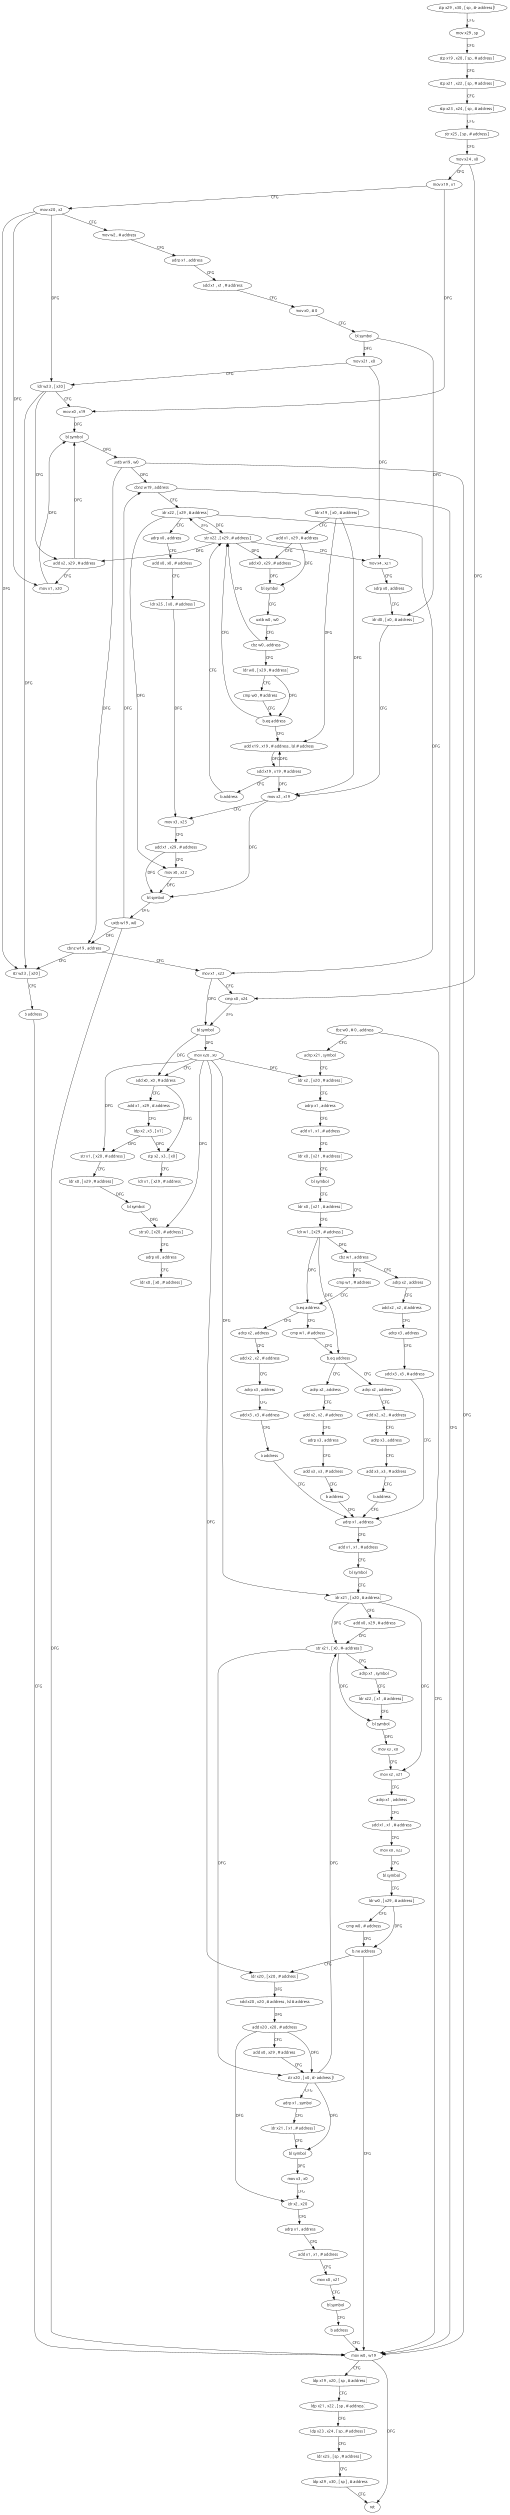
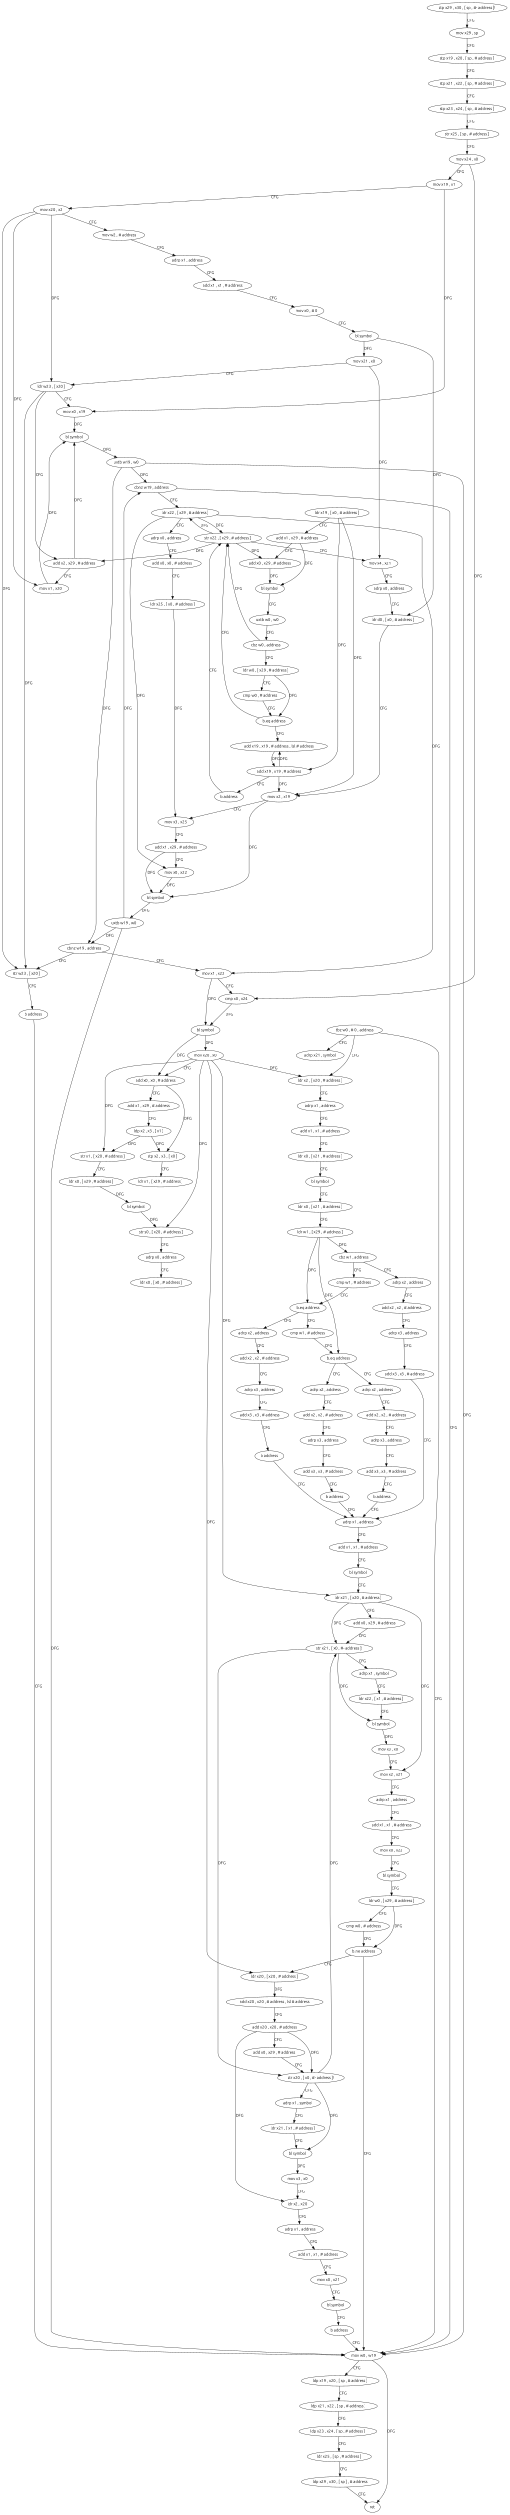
  digraph {
    fontname=Ubuntu
    node [fontname=Ubuntu]
    edge [fontname=Ubuntu]
    n1 [label="stp x29 , x30 , [ sp , #- address ]!"]
    n2 [label="mov x29 , sp"]
    n3 [label="stp x19 , x20 , [ sp , # address ]"]
    n4 [label="stp x21 , x22 , [ sp , # address ]"]
    n5 [label="stp x23 , x24 , [ sp , # address ]"]
    n6 [label="str x25 , [ sp , # address ]"]
    n7 [label="mov x24 , x0"]
    n8 [label="mov x19 , x1"]
    n9 [label="cmp x0 , x24"]
    n10 [label="mov x20 , x2"]
    n11 [label="mov x0 , x19"]
    n12 [label="bl symbol"]
    n13 [label="mov w2 , # address"]
    n14 [label="ldr w23 , [ x20 ]"]
    n15 [label="mov x1 , x20"]
    n16 [label="str w23 , [ x20 ]"]
    n17 [label="bl symbol"]
    n18 [label="adrp x1 , address"]
    n19 [label="add x2 , x29 , # address"]
    n20 [label="b address"]
    n21 [label="add x1 , x1 , # address"]
    n22 [label="mov x0 , # 0"]
    n23 [label="bl symbol"]
    n24 [label="mov x21 , x0"]
    n25 [label="ldr d0 , [ x0 , # address ]"]
    n26 [label="mov x4 , x21"]
    n27 [label="mov x2 , x19"]
    n28 [label="adrp x0 , address"]
    n29 [label="uxtb w19 , w0"]
    n30 [label="cbnz w19 , address"]
    n31 [label="mov w0 , w19"]
    n32 [label="cbnz w19 , address"]
    n33 [label="ldr x22 , [ x29 , # address ]"]
    n34 [label="ldp x19 , x20 , [ sp , # address ]"]
    n35 [label=ret]
    n36 [label="mov x1 , x22"]
    n37 [label="adrp x0 , address"]
    n38 [label="str x22 , [ x29 , # address ]"]
    n39 [label="mov x0 , x22"]
    n40 [label="add x0 , x0 , # address"]
    n41 [label="add x0 , x29 , # address"]
    n42 [label="bl symbol"]
    n43 [label="ldp x21 , x22 , [ sp , # address ]"]
    n44 [label="ldr x25 , [ x0 , # address ]"]
    n45 [label="mov x3 , x25"]
    n46 [label="ldr x19 , [ x0 , # address ]"]
    n47 [label="add x1 , x29 , # address"]
    n48 [label="add x19 , x19 , # address , lsl # address"]
    n49 [label="add x1 , x29 , # address"]
    n50 [label="bl symbol"]
    n51 [label="add x19 , x19 , # address"]
    n52 [label="uxtb w0 , w0"]
    n53 [label="cbz w0 , address"]
    n54 [label="ldr w0 , [ x29 , # address ]"]
    n55 [label="cmp w0 , # address"]
    n56 [label="b.eq address"]
    n57 [label="ldp x23 , x24 , [ sp , # address ]"]
    n58 [label="ldr x25 , [ sp , # address ]"]
    n59 [label="ldp x29 , x30 , [ sp ] , # address"]
    n60 [label="uxtb w19 , w0"]
    n61 [label="mov x20 , x0"]
    n62 [label="add x0 , x0 , # address"]
    n63 [label="b address"]
    n64 [label="str x1 , [ x20 , # address ]"]
    n65 [label="str s0 , [ x20 , # address ]"]
    n66 [label="ldr x2 , [ x20 , # address ]"]
    n67 [label="ldr x20 , [ x20 , # address ]"]
    n68 [label="ldr x21 , [ x20 , # address ]"]
    n69 [label="add x1 , x29 , # address"]
    n70 [label="stp x2 , x3 , [ x0 ]"]
    n71 [label="ldr x0 , [ x29 , # address ]"]
    n72 [label="adrp x0 , address"]
    n73 [label="adrp x1 , address"]
    n74 [label="add x20 , x20 , # address , lsl # address"]
    n75 [label="str x21 , [ x0 , #- address ]!"]
    n76 [label="add x0 , x29 , # address"]
    n77 [label="mov x2 , x21"]
    n78 [label="ldp x2 , x3 , [ x1 ]"]
    n79 [label="ldr x1 , [ x29 , # address ]"]
    n80 [label="bl symbol"]
    n81 [label="ldr x0 , [ x0 , # address ]"]
    n82 [label="tbz w0 , # 0 , address"]
    n83 [label="adrp x21 , symbol"]
    n84 [label="add x1 , x1 , # address"]
    n85 [label="ldr x0 , [ x21 , # address ]"]
    n86 [label="bl symbol"]
    n87 [label="ldr x0 , [ x21 , # address ]"]
    n88 [label="ldr w1 , [ x29 , # address ]"]
    n89 [label="cbz w1 , address"]
    n90 [label="b.eq address"]
    n91 [label="b.eq address"]
    n92 [label="adrp x2 , address"]
    n93 [label="cmp w1 , # address"]
    n94 [label="adrp x2 , address"]
    n95 [label="cmp w1 , # address"]
    n96 [label="adrp x2 , address"]
    n97 [label="adrp x2 , address"]
    n98 [label="add x2 , x2 , # address"]
    n99 [label="adrp x3 , address"]
    n100 [label="add x3 , x3 , # address"]
    n101 [label="adrp x1 , address"]
    n102 [label="add x1 , x1 , # address"]
    n103 [label="bl symbol"]
    n104 [label="add x2 , x2 , # address"]
    n105 [label="adrp x3 , address"]
    n106 [label="add x20 , x20 , # address"]
    n107 [label="add x0 , x29 , # address"]
    n108 [label="str x20 , [ x0 , #- address ]!"]
    n109 [label="ldr x2 , x20"]
    n110 [label="adrp x1 , symbol"]
    n111 [label="bl symbol"]
    n112 [label="adrp x1 , address"]
    n113 [label="ldr x21 , [ x1 , # address ]"]
    n114 [label="mov x3 , x0"]
    n115 [label="adrp x1 , symbol"]
    n116 [label="bl symbol"]
    n117 [label="add x1 , x1 , # address"]
    n118 [label="mov x0 , x21"]
    n119 [label="bl symbol"]
    n120 [label="b address"]
    n121 [label="add x3 , x3 , # address"]
    n122 [label="b address"]
    n123 [label="add x2 , x2 , # address"]
    n124 [label="add x2 , x2 , # address"]
    n125 [label="adrp x3 , address"]
    n126 [label="adrp x3 , address"]
    n127 [label="adrp x1 , address"]
    n128 [label="ldr x22 , [ x1 , # address ]"]
    n129 [label="mov x3 , x0"]
    n130 [label="add x1 , x1 , # address"]
    n131 [label="mov x0 , x22"]
    n132 [label="bl symbol"]
    n133 [label="ldr w0 , [ x29 , # address ]"]
    n134 [label="cmp w0 , # address"]
    n135 [label="b.ne address"]
    n136 [label="add x3 , x3 , # address"]
    n137 [label="b address"]
    n138 [label="add x3 , x3 , # address"]
    n139 [label="b address"]
    n1 -> n2 [label=CFG]
    n2 -> n3 [label=CFG]
    n3 -> n4 [label=CFG]
    n4 -> n5 [label=CFG]
    n5 -> n6 [label=CFG]
    n6 -> n7 [label=CFG]
    n7 -> n8 [label=CFG]
    n7 -> n9 [label=DFG]
    n8 -> n10 [label=CFG]
    n8 -> n11 [label=DFG]
    n9 -> n12 [label=DFG]
    n10 -> n13 [label=CFG]
    n10 -> n14 [label=DFG]
    n10 -> n15 [label=DFG]
    n10 -> n16 [label=DFG]
    n11 -> n17 [label=DFG]
    n12 -> n61 [label=DFG]
    n12 -> n62 [label=DFG]
    n13 -> n18 [label=CFG]
    n14 -> n11 [label=CFG]
    n14 -> n16 [label=DFG]
    n14 -> n19 [label=CFG]
    n15 -> n17 [label=DFG]
    n16 -> n20 [label=CFG]
    n17 -> n29 [label=DFG]
    n18 -> n21 [label=CFG]
    n19 -> n15 [label=CFG]
    n19 -> n17 [label=DFG]
    n20 -> n31 [label=CFG]
    n21 -> n22 [label=CFG]
    n22 -> n23 [label=CFG]
    n23 -> n24 [label=DFG]
    n23 -> n25 [label=DFG]
    n24 -> n14 [label=CFG]
    n24 -> n26 [label=DFG]
    n25 -> n27 [label=CFG]
    n26 -> n28 [label=CFG]
    n27 -> n42 [label=DFG]
    n27 -> n45 [label=CFG]
    n28 -> n25 [label=CFG]
    n29 -> n30 [label=DFG]
    n29 -> n31 [label=DFG]
    n29 -> n32 [label=DFG]
    n30 -> n31 [label=CFG]
    n30 -> n33 [label=CFG]
    n31 -> n34 [label=CFG]
    n31 -> n35 [label=DFG]
    n32 -> n16 [label=CFG]
    n32 -> n36 [label=CFG]
    n33 -> n36 [label=DFG]
    n33 -> n37 [label=CFG]
    n33 -> n38 [label=DFG]
    n33 -> n39 [label=DFG]
    n34 -> n43 [label=CFG]
    n36 -> n9 [label=CFG]
    n36 -> n12 [label=DFG]
    n37 -> n40 [label=CFG]
    n38 -> n19 [label=DFG]
    n38 -> n26 [label=CFG]
    n38 -> n33 [label=DFG]
    n38 -> n41 [label=DFG]
    n39 -> n42 [label=DFG]
    n40 -> n44 [label=CFG]
    n41 -> n50 [label=DFG]
    n42 -> n60 [label=DFG]
    n43 -> n57 [label=CFG]
    n44 -> n45 [label=DFG]
    n45 -> n49 [label=CFG]
    n46 -> n27 [label=DFG]
    n46 -> n47 [label=CFG]
-   n46 -> n48 [label=DFG]
+   n46 -> n51 [label=DFG]
    n47 -> n41 [label=CFG]
    n47 -> n50 [label=DFG]
    n48 -> n51 [label=DFG]
    n49 -> n39 [label=CFG]
    n49 -> n42 [label=DFG]
    n50 -> n52 [label=CFG]
    n51 -> n27 [label=DFG]
    n51 -> n48 [label=DFG]
    n51 -> n63 [label=CFG]
    n52 -> n53 [label=CFG]
    n53 -> n38 [label=CFG]
    n53 -> n54 [label=CFG]
    n54 -> n55 [label=CFG]
    n54 -> n56 [label=DFG]
    n55 -> n56 [label=CFG]
    n56 -> n38 [label=CFG]
    n56 -> n48 [label=CFG]
    n57 -> n58 [label=CFG]
    n58 -> n59 [label=CFG]
    n59 -> n35 [label=CFG]
    n60 -> n30 [label=DFG]
    n60 -> n31 [label=DFG]
    n60 -> n32 [label=DFG]
    n61 -> n62 [label=CFG]
    n61 -> n64 [label=DFG]
    n61 -> n65 [label=DFG]
    n61 -> n66 [label=DFG]
    n61 -> n67 [label=DFG]
    n61 -> n68 [label=DFG]
    n62 -> n69 [label=CFG]
    n62 -> n70 [label=DFG]
    n63 -> n38 [label=CFG]
    n64 -> n71 [label=CFG]
    n65 -> n72 [label=CFG]
    n66 -> n73 [label=CFG]
    n67 -> n74 [label=DFG]
    n68 -> n75 [label=DFG]
    n68 -> n76 [label=CFG]
    n68 -> n77 [label=DFG]
    n69 -> n78 [label=CFG]
    n70 -> n79 [label=CFG]
    n71 -> n80 [label=DFG]
    n72 -> n81 [label=CFG]
    n73 -> n84 [label=CFG]
-   n74 -> n106 [label=DFG]
+   n74 -> n106 [label=CFG]
    n75 -> n108 [label=DFG]
    n75 -> n115 [label=CFG]
    n75 -> n116 [label=DFG]
    n76 -> n75 [label=CFG]
    n77 -> n127 [label=CFG]
    n78 -> n64 [label=DFG]
    n78 -> n70 [label=DFG]
    n80 -> n65 [label=DFG]
    n82 -> n31 [label=CFG]
    n82 -> n83 [label=CFG]
-   n83 -> n66 [label=CFG]
+   n82 -> n66 [label=CFG]
    n84 -> n85 [label=CFG]
    n85 -> n86 [label=CFG]
    n86 -> n87 [label=CFG]
    n87 -> n88 [label=CFG]
    n88 -> n89 [label=DFG]
    n88 -> n90 [label=DFG]
    n88 -> n91 [label=DFG]
    n89 -> n92 [label=CFG]
    n89 -> n93 [label=CFG]
    n90 -> n94 [label=CFG]
    n90 -> n95 [label=CFG]
    n91 -> n96 [label=CFG]
    n91 -> n97 [label=CFG]
    n92 -> n98 [label=CFG]
    n93 -> n90 [label=CFG]
    n94 -> n104 [label=CFG]
    n95 -> n91 [label=CFG]
    n96 -> n123 [label=CFG]
    n97 -> n124 [label=CFG]
    n98 -> n99 [label=CFG]
    n99 -> n100 [label=CFG]
    n100 -> n101 [label=CFG]
    n101 -> n102 [label=CFG]
    n102 -> n103 [label=CFG]
    n103 -> n68 [label=CFG]
    n104 -> n105 [label=CFG]
    n105 -> n121 [label=CFG]
    n106 -> n107 [label=CFG]
    n106 -> n108 [label=DFG]
    n106 -> n109 [label=DFG]
    n107 -> n108 [label=CFG]
    n108 -> n75 [label=DFG]
    n108 -> n110 [label=CFG]
    n108 -> n111 [label=DFG]
    n109 -> n112 [label=CFG]
    n110 -> n113 [label=CFG]
    n111 -> n114 [label=DFG]
    n112 -> n117 [label=CFG]
    n113 -> n111 [label=CFG]
    n114 -> n109 [label=CFG]
    n115 -> n128 [label=CFG]
    n116 -> n129 [label=DFG]
    n117 -> n118 [label=CFG]
    n118 -> n119 [label=CFG]
    n119 -> n120 [label=CFG]
    n120 -> n31 [label=CFG]
    n121 -> n122 [label=CFG]
    n122 -> n101 [label=CFG]
    n123 -> n125 [label=CFG]
    n124 -> n126 [label=CFG]
    n125 -> n136 [label=CFG]
    n126 -> n138 [label=CFG]
    n127 -> n130 [label=CFG]
    n128 -> n116 [label=CFG]
    n129 -> n77 [label=CFG]
    n130 -> n131 [label=CFG]
    n131 -> n132 [label=CFG]
    n132 -> n133 [label=CFG]
    n133 -> n134 [label=CFG]
    n133 -> n135 [label=DFG]
    n134 -> n135 [label=CFG]
    n135 -> n31 [label=CFG]
    n135 -> n67 [label=CFG]
    n136 -> n137 [label=CFG]
    n137 -> n101 [label=CFG]
    n138 -> n139 [label=CFG]
    n139 -> n101 [label=CFG]
  }
